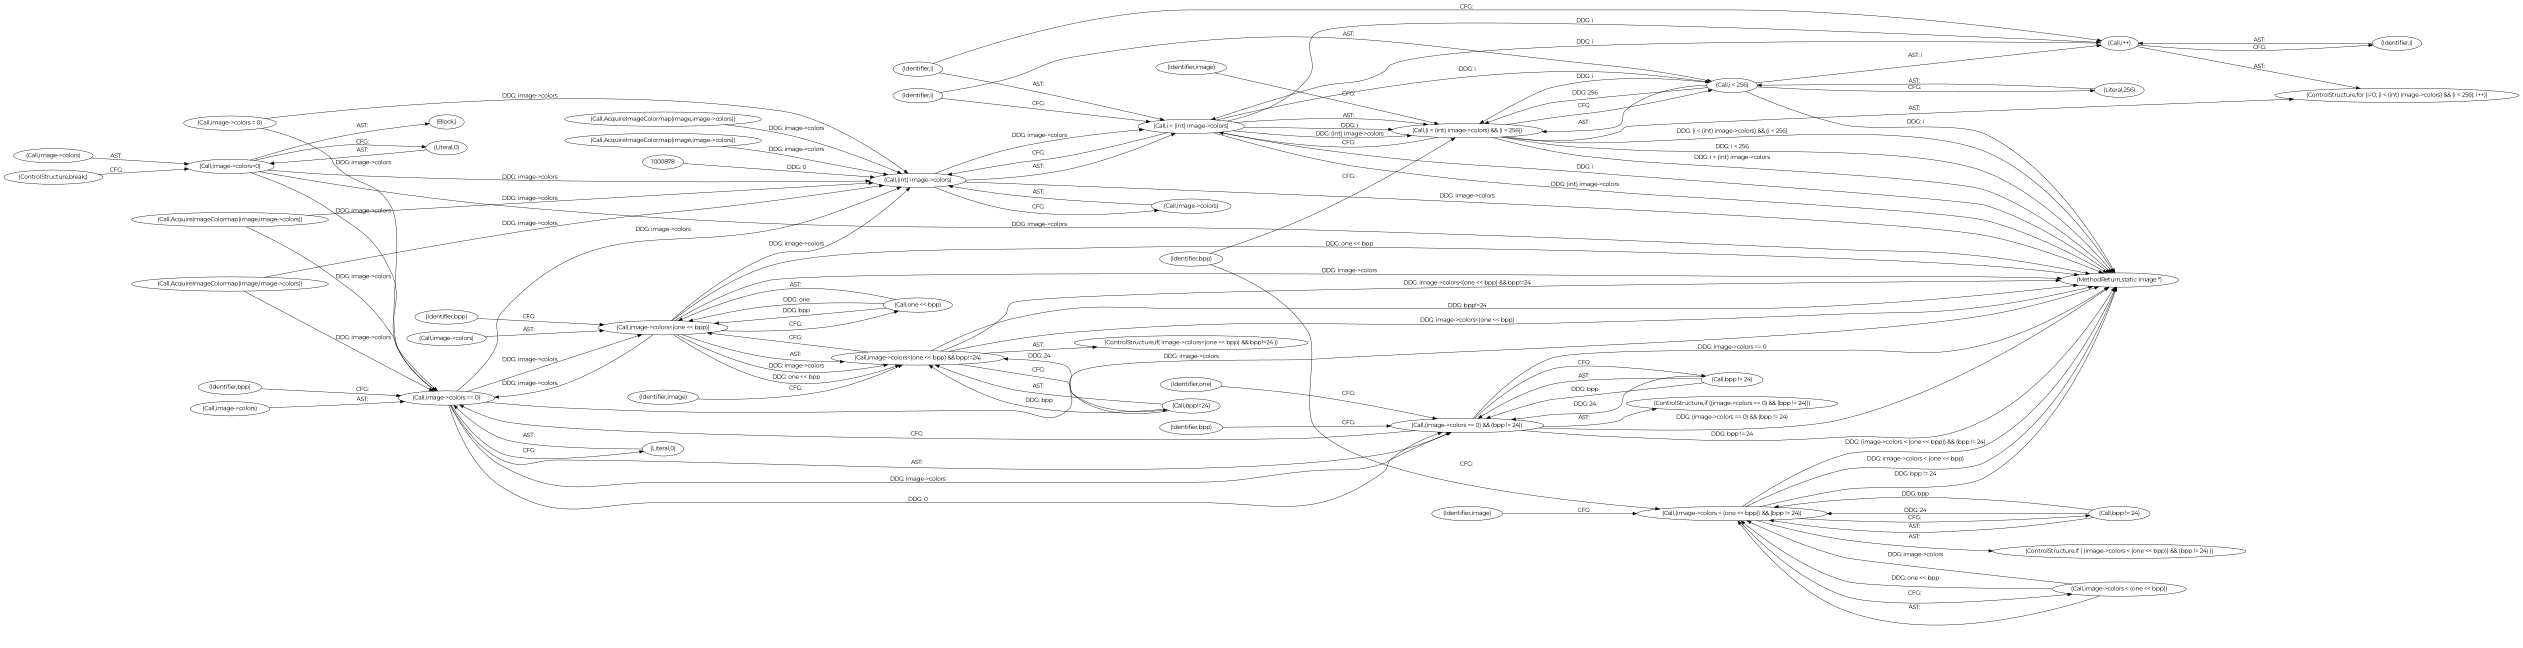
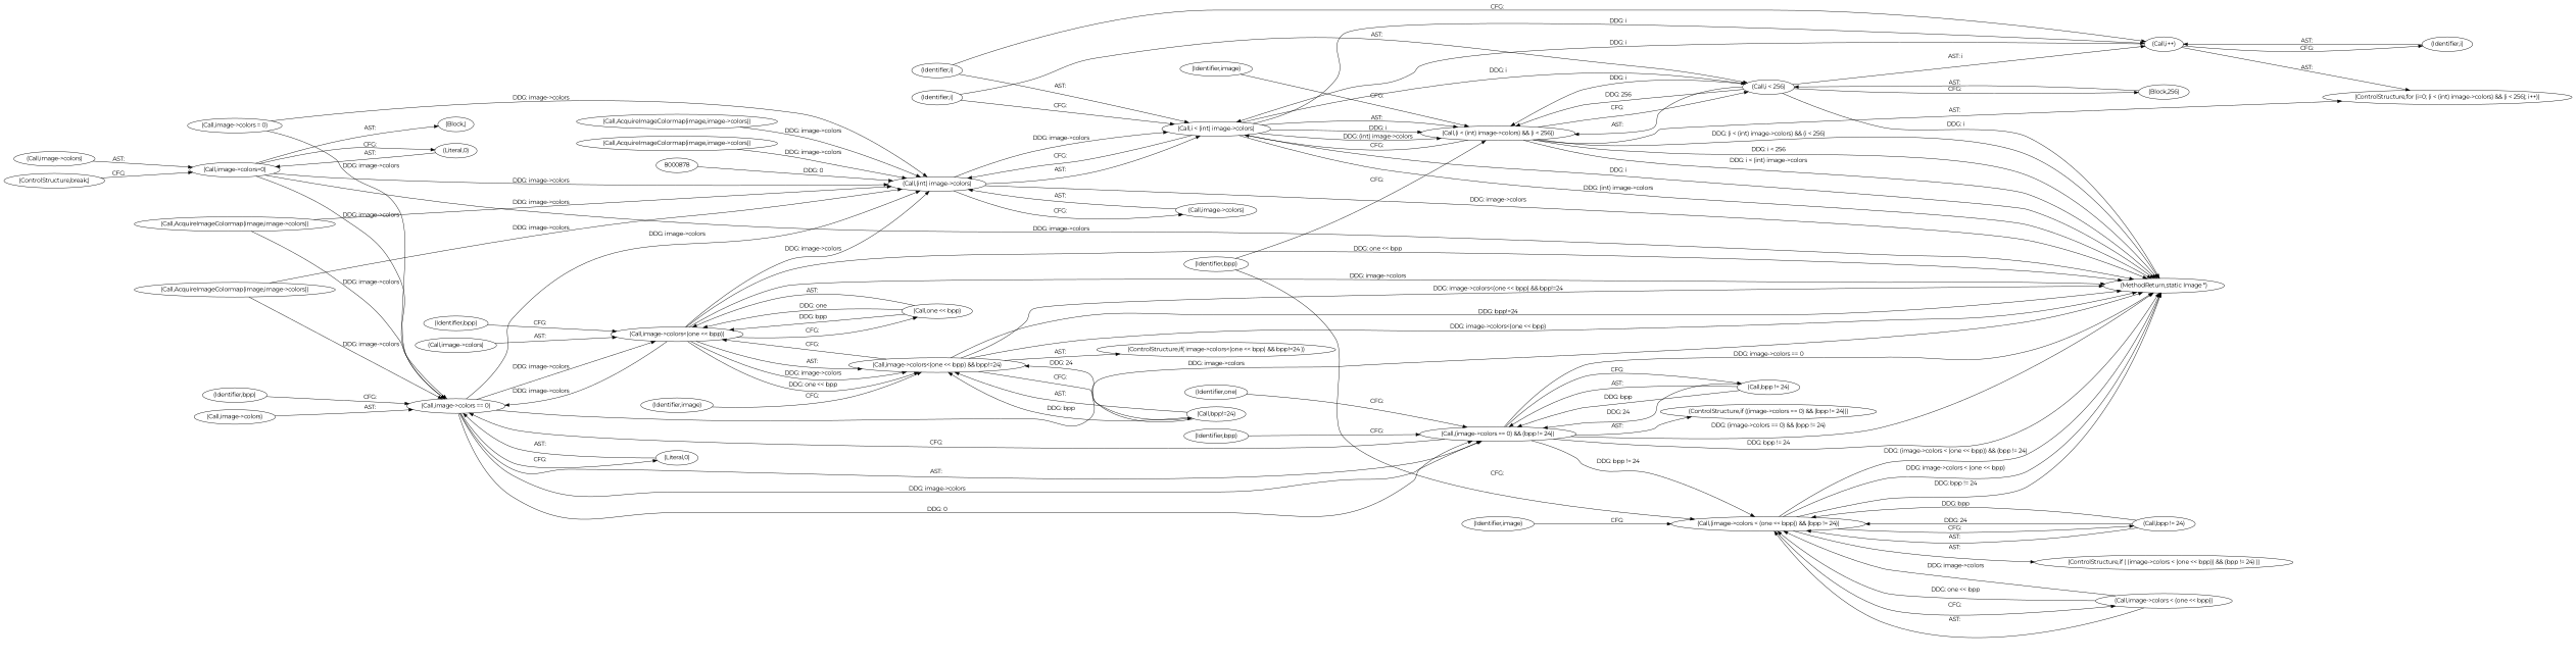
  digraph {
    fontname=Montserrat
    rankdir=LR
    node [fontname=Montserrat]
    edge [fontname=Montserrat]
    n1 [label="(Call,image->colors=0)"]
    n2 [label="(Call,(int) image->colors)"]
    n3 [label="(Call,image->colors == 0)"]
    n4 [label="(Literal,0)"]
    n5 [label="(Block,)"]
    n6 [label="(MethodReturn,static Image *)"]
    n7 [label="(Call,i < (int) image->colors)"]
    n8 [label="(Call,image->colors)"]
    n9 [label="(Call,(image->colors == 0) && (bpp != 24))"]
    n10 [label="(Call,image->colors<(one << bpp))"]
    n11 [label="(Literal,0)"]
    n12 [label="(Call,(i < (int) image->colors) && (i < 256))"]
    n13 [label="(Call,i < 256)"]
    n14 [label="(Call,i++)"]
    n15 [label="(ControlStructure,for (i=0; (i < (int) image->colors) && (i < 256); i++))"]
-   n16 [label="(Literal,256)"]
+   n16 [label="(Block,256)"]
    n17 [label="(Identifier,i)"]
    n18 [label="(Call,(image->colors < (one << bpp)) && (bpp != 24))"]
    n19 [label="(ControlStructure,if ((image->colors == 0) && (bpp != 24)))"]
    n20 [label="(Call,bpp != 24)"]
    n21 [label="(Call,image->colors<(one << bpp) && bpp!=24)"]
    n22 [label="(Call,one << bpp)"]
    n23 [label="(Call,image->colors < (one << bpp))"]
    n24 [label="(Call,bpp != 24)"]
    n25 [label="(ControlStructure,if ( (image->colors < (one << bpp)) && (bpp != 24) ))"]
    n26 [label="(Call,bpp!=24)"]
    n27 [label="(ControlStructure,if( image->colors<(one << bpp) && bpp!=24 ))"]
    n28 [label="(Identifier,i)"]
    n29 [label="(Identifier,one)"]
    n30 [label="(Call,image->colors)"]
    n31 [label="(Call,AcquireImageColormap(image,image->colors))"]
    n32 [label="(Identifier,bpp)"]
    n33 [label="(Call,image->colors = 0)"]
    n34 [label="(Identifier,image)"]
    n35 [label="(Identifier,bpp)"]
    n36 [label="(Call,image->colors)"]
    n37 [label="(Identifier,bpp)"]
    n38 [label="(Identifier,bpp)"]
    n39 [label="(Identifier,image)"]
    n40 [label="(Identifier,i)"]
    n41 [label="(ControlStructure,break;)"]
    n42 [label="(Identifier,image)"]
    n43 [label="(Call,image->colors)"]
    n44 [label="(Call,AcquireImageColormap(image,image->colors))"]
    n45 [label="(Call,AcquireImageColormap(image,image->colors))"]
    n46 [label="(Call,AcquireImageColormap(image,image->colors))"]
-   1000878
+   1000878 [label=8000878]
    n1 -> n2 [label="DDG: image->colors"]
    n1 -> n3 [label="DDG: image->colors"]
    n1 -> n4 [label="CFG: "]
    n1 -> n5 [label="AST: "]
    n1 -> n6 [label="DDG: image->colors"]
    n2 -> n6 [label="DDG: image->colors"]
    n2 -> n7 [label="AST: "]
    n2 -> n7 [label="DDG: image->colors"]
    n2 -> n8 [label="CFG: "]
    n3 -> n2 [label="DDG: image->colors"]
    n3 -> n6 [label="DDG: image->colors"]
    n3 -> n9 [label="AST: "]
    n3 -> n9 [label="DDG: image->colors"]
    n3 -> n9 [label="DDG: 0"]
    n3 -> n10 [label="DDG: image->colors"]
    n3 -> n11 [label="CFG: "]
    n4 -> n1 [label="AST: "]
    n7 -> n2 [label="CFG: "]
    n7 -> n6 [label="DDG: i"]
    n7 -> n6 [label="DDG: (int) image->colors"]
    n7 -> n12 [label="AST: "]
    n7 -> n12 [label="DDG: i"]
    n7 -> n12 [label="DDG: (int) image->colors"]
    n7 -> n13 [label="DDG: i"]
    n7 -> n14 [label="DDG: i"]
    n8 -> n2 [label="AST: "]
    n9 -> n3 [label="CFG: "]
    n9 -> n6 [label="DDG: image->colors == 0"]
    n9 -> n6 [label="DDG: (image->colors == 0) && (bpp != 24)"]
    n9 -> n6 [label="DDG: bpp != 24"]
+   n9 -> n18 [label="DDG: bpp != 24"]
    n9 -> n19 [label="AST: "]
    n9 -> n20 [label="CFG: "]
    n10 -> n2 [label="DDG: image->colors"]
    n10 -> n3 [label="DDG: image->colors"]
    n10 -> n6 [label="DDG: one << bpp"]
    n10 -> n6 [label="DDG: image->colors"]
    n10 -> n21 [label="AST: "]
    n10 -> n21 [label="DDG: image->colors"]
    n10 -> n21 [label="DDG: one << bpp"]
    n10 -> n22 [label="CFG: "]
    n11 -> n3 [label="AST: "]
    n12 -> n6 [label="DDG: (i < (int) image->colors) && (i < 256)"]
    n12 -> n6 [label="DDG: i < 256"]
    n12 -> n6 [label="DDG: i < (int) image->colors"]
    n12 -> n7 [label="CFG: "]
    n12 -> n13 [label="CFG: "]
    n12 -> n15 [label="AST: "]
    n13 -> n6 [label="DDG: i"]
    n13 -> n12 [label="AST: "]
    n13 -> n12 [label="DDG: i"]
    n13 -> n12 [label="DDG: 256"]
    n13 -> n14 [label="AST: i"]
    n13 -> n16 [label="CFG: "]
    n14 -> n7 [label="DDG: i"]
    n14 -> n15 [label="AST: "]
    n14 -> n17 [label="CFG: "]
    n16 -> n13 [label="AST: "]
    n17 -> n14 [label="AST: "]
    n18 -> n6 [label="DDG: (image->colors < (one << bpp)) && (bpp != 24)"]
    n18 -> n6 [label="DDG: image->colors < (one << bpp)"]
    n18 -> n6 [label="DDG: bpp != 24"]
    n18 -> n23 [label="CFG: "]
    n18 -> n24 [label="CFG: "]
    n18 -> n25 [label="AST: "]
    n20 -> n9 [label="AST: "]
    n20 -> n9 [label="DDG: bpp"]
    n20 -> n9 [label="DDG: 24"]
    n21 -> n6 [label="DDG: image->colors<(one << bpp) && bpp!=24"]
    n21 -> n6 [label="DDG: bpp!=24"]
    n21 -> n6 [label="DDG: image->colors<(one << bpp)"]
    n21 -> n10 [label="CFG: "]
    n21 -> n26 [label="CFG: "]
    n21 -> n27 [label="AST: "]
    n22 -> n10 [label="AST: "]
    n22 -> n10 [label="DDG: one"]
    n22 -> n10 [label="DDG: bpp"]
    n23 -> n18 [label="AST: "]
    n23 -> n18 [label="DDG: image->colors"]
    n23 -> n18 [label="DDG: one << bpp"]
    n24 -> n18 [label="AST: "]
    n24 -> n18 [label="DDG: bpp"]
    n24 -> n18 [label="DDG: 24"]
    n26 -> n21 [label="AST: "]
    n26 -> n21 [label="DDG: bpp"]
    n26 -> n21 [label="DDG: 24"]
    n28 -> n7 [label="CFG: "]
    n28 -> n13 [label="AST: "]
    n29 -> n9 [label="CFG: "]
    n30 -> n1 [label="AST: "]
    n31 -> n2 [label="DDG: image->colors"]
    n32 -> n10 [label="CFG: "]
    n33 -> n2 [label="DDG: image->colors"]
    n33 -> n3 [label="DDG: image->colors"]
    n34 -> n18 [label="CFG: "]
    n35 -> n3 [label="CFG: "]
    n36 -> n10 [label="AST: "]
    n37 -> n12 [label="CFG: "]
    n37 -> n18 [label="CFG: "]
    n38 -> n9 [label="CFG: "]
    n39 -> n12 [label="CFG: "]
    n40 -> n7 [label="AST: "]
    n40 -> n14 [label="CFG: "]
    n41 -> n1 [label="CFG: "]
    n42 -> n21 [label="CFG: "]
    n43 -> n3 [label="AST: "]
    n44 -> n2 [label="DDG: image->colors"]
    n44 -> n3 [label="DDG: image->colors"]
    n45 -> n2 [label="DDG: image->colors"]
    n46 -> n2 [label="DDG: image->colors"]
    n46 -> n3 [label="DDG: image->colors"]
    1000878 -> n2 [label="DDG: 0"]
  }
